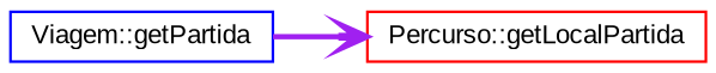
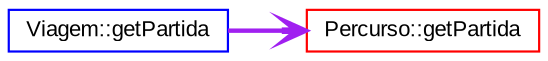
  digraph {
    rankdir=LR
    fontname="Liberation Sans"
    node [fillcolor=white fontname="Liberation Sans" fontsize=10 shape=record style=filled]
    n1 [color=blue fontcolor=black height=0.2 label="Viagem::getPartida" width=0.4]
-   n2 [color=red height=0.2 label="Percurso::getLocalPartida" width=0.4]
+   n2 [color=red height=0.2 label="Percurso::getPartida" width=0.4]
    n1 -> n2 [color=purple fontname="Liberation Sans" fontsize=10 labelfontname=Helvetica labelfontsize=10 style=bold arrowhead=vee]
  }
